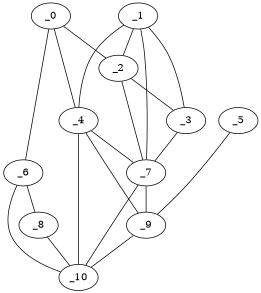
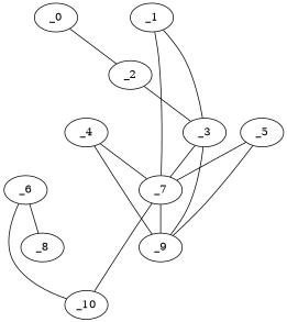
  graph {
    edge [valence=1]
    _0 [x=23 y=60]
    _2 [x=32 y=48]
    _4 [x=62 y=102]
    _6 [x=76 y=118]
    _1 [x=31 y=55]
    _3 [x=45 y=38]
    _7 [x=81 y=44]
    _10 [x=102 y=79]
    _9 [x=99 y=57]
    _8 [x=84 y=126]
    _5 [x=74 y=37]
    _0 -- _2
-   _0 -- _4 [valence=2]
-   _0 -- _6
    _2 -- _3
    _4 -- _7
-   _4 -- _10 [valence=2]
    _4 -- _9 [valence=2]
    _6 -- _10 [valence=2]
    _6 -- _8
-   _1 -- _2 [valence=2]
-   _1 -- _4 [valence=2]
    _1 -- _3
    _1 -- _7 [valence=2]
    _3 -- _7
    _7 -- _10 [valence=2]
    _7 -- _9 [valence=2]
-   _9 -- _10
-   _8 -- _10
-   _2 -- _7 [valence=2]
+   _9 -- _3
+   _5 -- _7 [valence=2]
    _5 -- _9
  }
